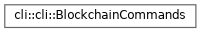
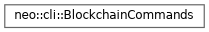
  digraph {
    rankdir=LR
-   n1 [color=grey40 fillcolor=white fontname=Helvetica fontsize=10 height=0.2 label="cli::cli::BlockchainCommands" shape=box style=filled width=0.4]
+   n1 [color=grey40 fillcolor=white fontname=Helvetica fontsize=10 height=0.2 label="neo::cli::BlockchainCommands" shape=box style=filled width=0.4]
  }
